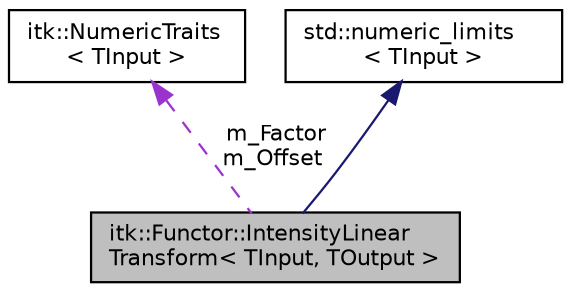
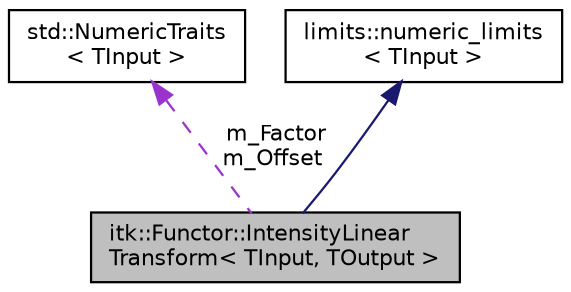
  digraph {
    node [color=black fillcolor=white fontname=Helvetica fontsize=10 shape=record style=filled]
    edge [dir=back fontname=Helvetica fontsize=10 labelfontname=Helvetica labelfontsize=10]
    n1 [fillcolor=grey75 fontcolor=black height=0.2 label="itk::Functor::IntensityLinear\lTransform\< TInput, TOutput \>" width=0.4]
-   n2 [height=0.2 label="itk::NumericTraits\l\< TInput \>" width=0.4]
-   n3 [height=0.2 label="std::numeric_limits\l\< TInput \>" width=0.4]
+   n2 [height=0.2 label="std::NumericTraits\l\< TInput \>" width=0.4]
+   n3 [height=0.2 label="limits::numeric_limits\l\< TInput \>" width=0.4]
    n2 -> n1 [color=darkorchid3 label=" m_Factor\nm_Offset" style=dashed]
    n3 -> n1 [color=midnightblue style=solid]
  }
